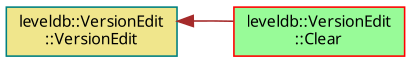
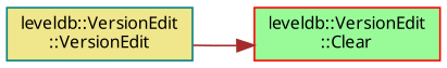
  digraph {
    rankdir=LR
    fontname="Noto Sans"
    node [fontname="Noto Sans" fontsize=10 shape=record style=filled]
    n1 [color=teal fillcolor=khaki fontcolor=black height=0.2 label="leveldb::VersionEdit\l::VersionEdit" width=0.4]
    n2 [color=red fillcolor=palegreen height=0.2 label="leveldb::VersionEdit\l::Clear" width=0.4]
-   n2 -> n1 [color=brown fontname="Noto Sans" fontsize=10 labelfontname=Helvetica labelfontsize=10 style=solid]
+   n1 -> n2 [color=brown fontname="Noto Sans" fontsize=10 labelfontname=Helvetica labelfontsize=10 style=solid]
  }
